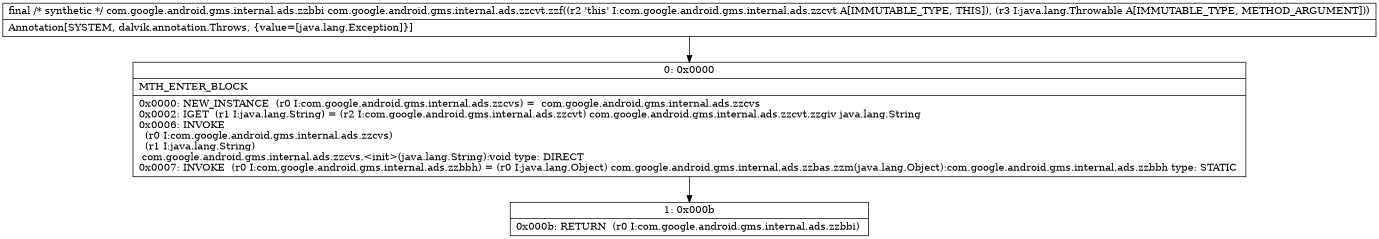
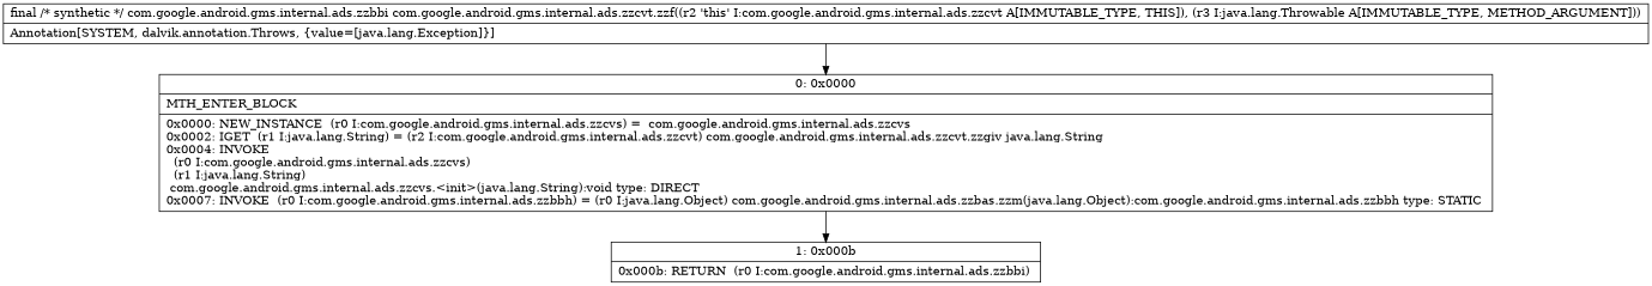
  digraph {
    node [shape=record]
-   n1 [label="{0\:\ 0x0000|MTH_ENTER_BLOCK\l|0x0000: NEW_INSTANCE  (r0 I:com.google.android.gms.internal.ads.zzcvs) =  com.google.android.gms.internal.ads.zzcvs \l0x0002: IGET  (r1 I:java.lang.String) = (r2 I:com.google.android.gms.internal.ads.zzcvt) com.google.android.gms.internal.ads.zzcvt.zzgiv java.lang.String \l0x0006: INVOKE  \l  (r0 I:com.google.android.gms.internal.ads.zzcvs)\l  (r1 I:java.lang.String)\l com.google.android.gms.internal.ads.zzcvs.\<init\>(java.lang.String):void type: DIRECT \l0x0007: INVOKE  (r0 I:com.google.android.gms.internal.ads.zzbbh) = (r0 I:java.lang.Object) com.google.android.gms.internal.ads.zzbas.zzm(java.lang.Object):com.google.android.gms.internal.ads.zzbbh type: STATIC \l}"]
+   n1 [label="{0\:\ 0x0000|MTH_ENTER_BLOCK\l|0x0000: NEW_INSTANCE  (r0 I:com.google.android.gms.internal.ads.zzcvs) =  com.google.android.gms.internal.ads.zzcvs \l0x0002: IGET  (r1 I:java.lang.String) = (r2 I:com.google.android.gms.internal.ads.zzcvt) com.google.android.gms.internal.ads.zzcvt.zzgiv java.lang.String \l0x0004: INVOKE  \l  (r0 I:com.google.android.gms.internal.ads.zzcvs)\l  (r1 I:java.lang.String)\l com.google.android.gms.internal.ads.zzcvs.\<init\>(java.lang.String):void type: DIRECT \l0x0007: INVOKE  (r0 I:com.google.android.gms.internal.ads.zzbbh) = (r0 I:java.lang.Object) com.google.android.gms.internal.ads.zzbas.zzm(java.lang.Object):com.google.android.gms.internal.ads.zzbbh type: STATIC \l}"]
    n2 [label="{1\:\ 0x000b|0x000b: RETURN  (r0 I:com.google.android.gms.internal.ads.zzbbi) \l}"]
    n3 [label="{final \/* synthetic *\/ com.google.android.gms.internal.ads.zzbbi com.google.android.gms.internal.ads.zzcvt.zzf((r2 'this' I:com.google.android.gms.internal.ads.zzcvt A[IMMUTABLE_TYPE, THIS]), (r3 I:java.lang.Throwable A[IMMUTABLE_TYPE, METHOD_ARGUMENT]))  | Annotation[SYSTEM, dalvik.annotation.Throws, \{value=[java.lang.Exception]\}]\l}"]
    n1 -> n2
    n3 -> n1
  }
